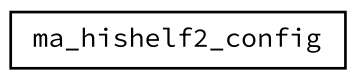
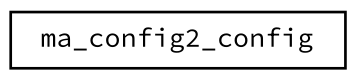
  digraph {
    rankdir=TB
    fontname="Source Code Pro"
-   n1 [color=black fillcolor=white fontname="Source Code Pro" fontsize=10 height=0.2 label=ma_hishelf2_config shape=record style=filled width=0.4]
+   n1 [color=black fillcolor=white fontname="Source Code Pro" fontsize=10 height=0.2 label=ma_config2_config shape=record style=filled width=0.4]
  }
